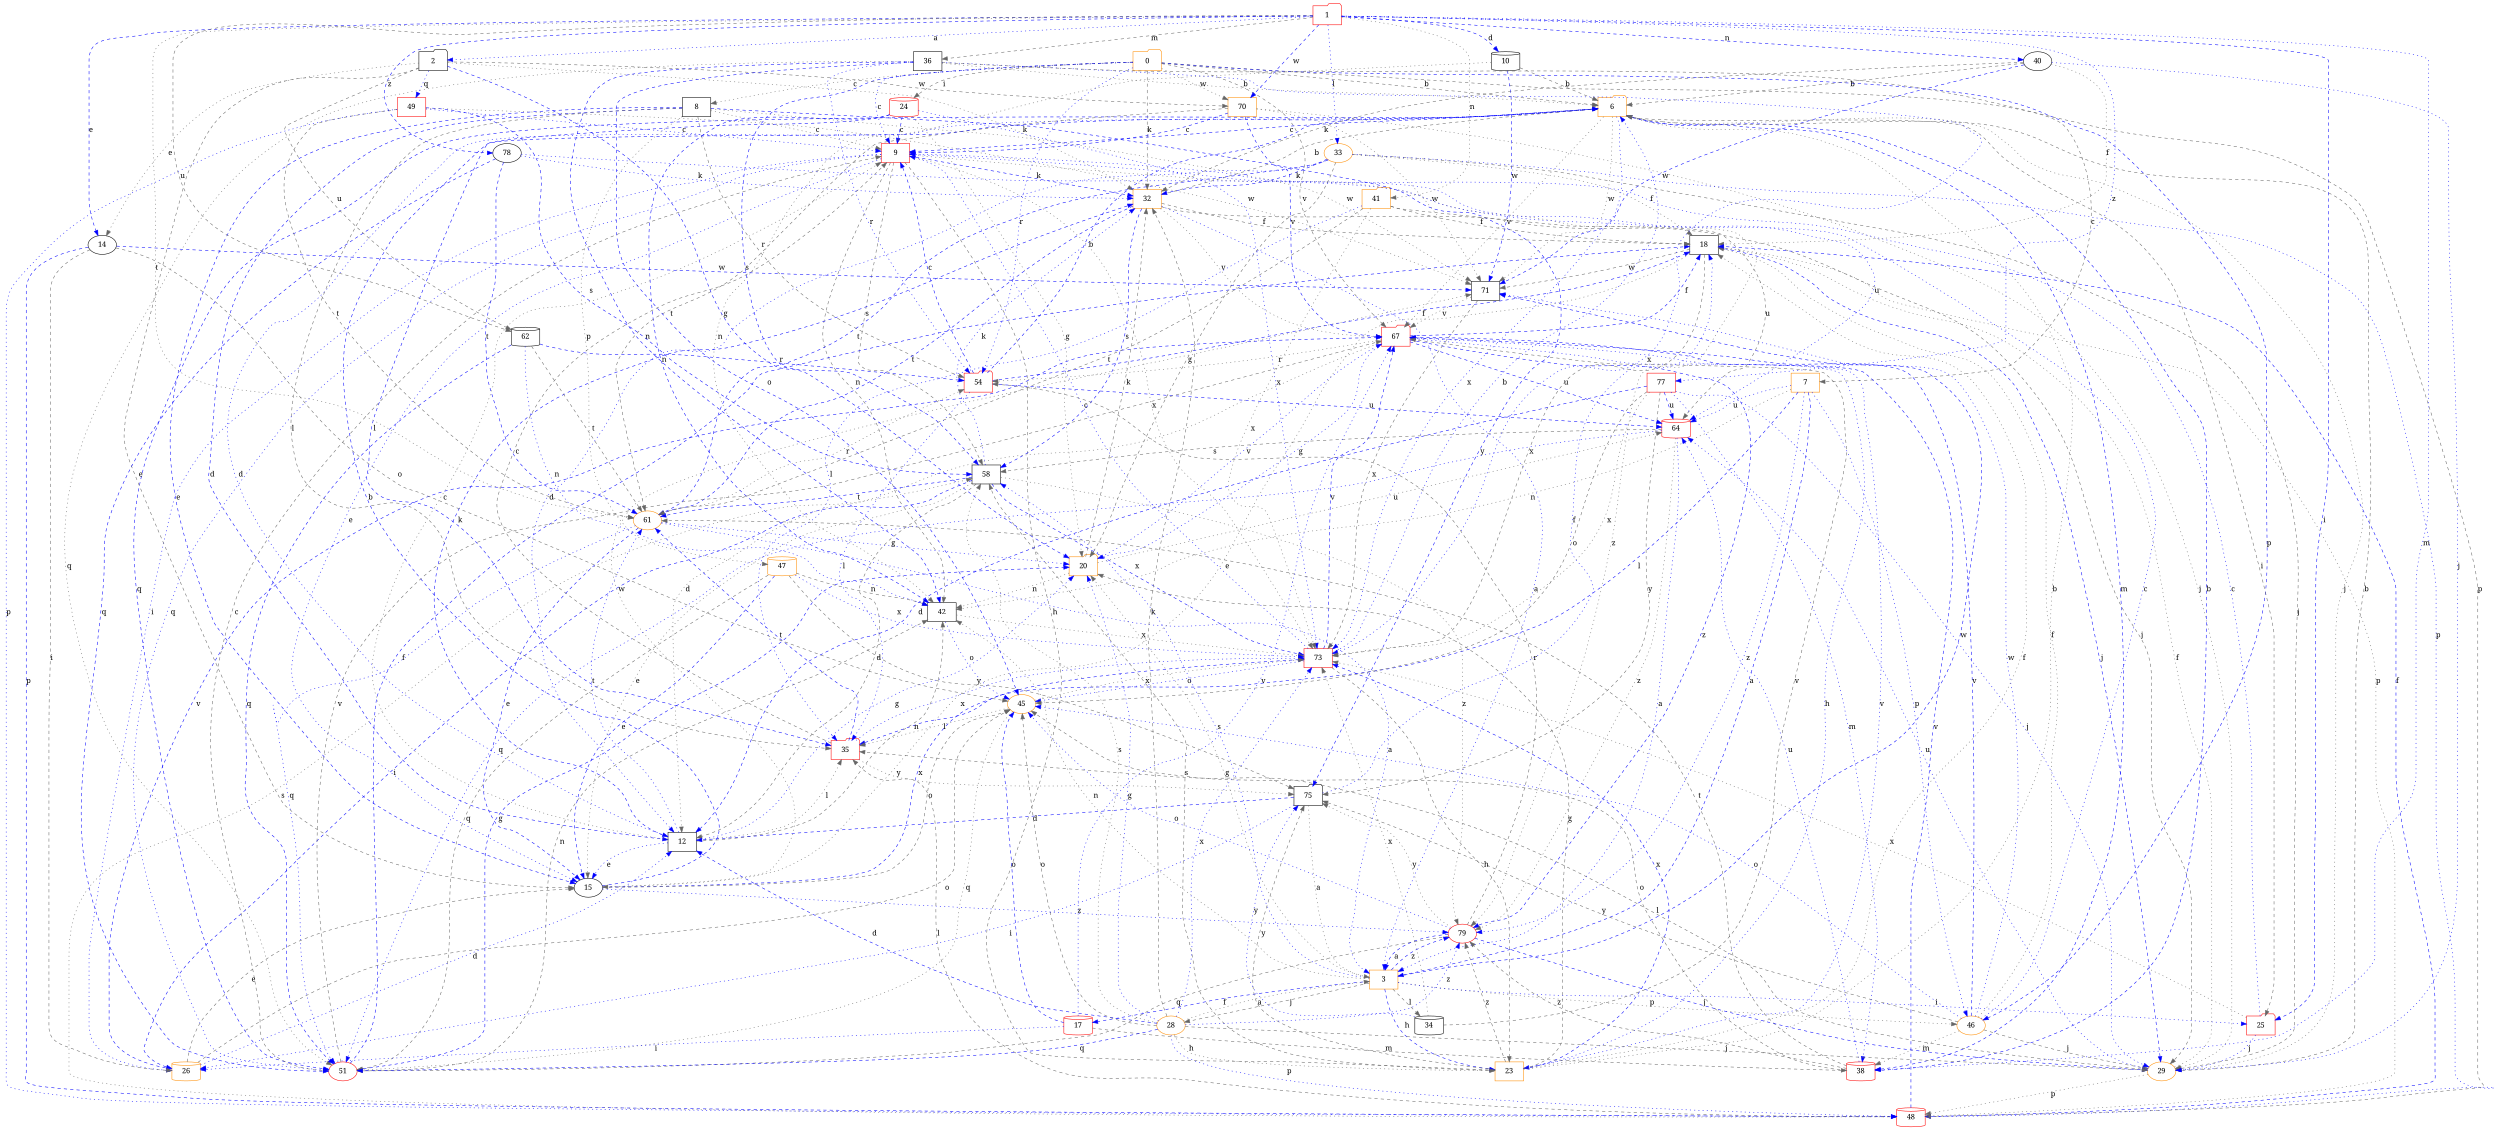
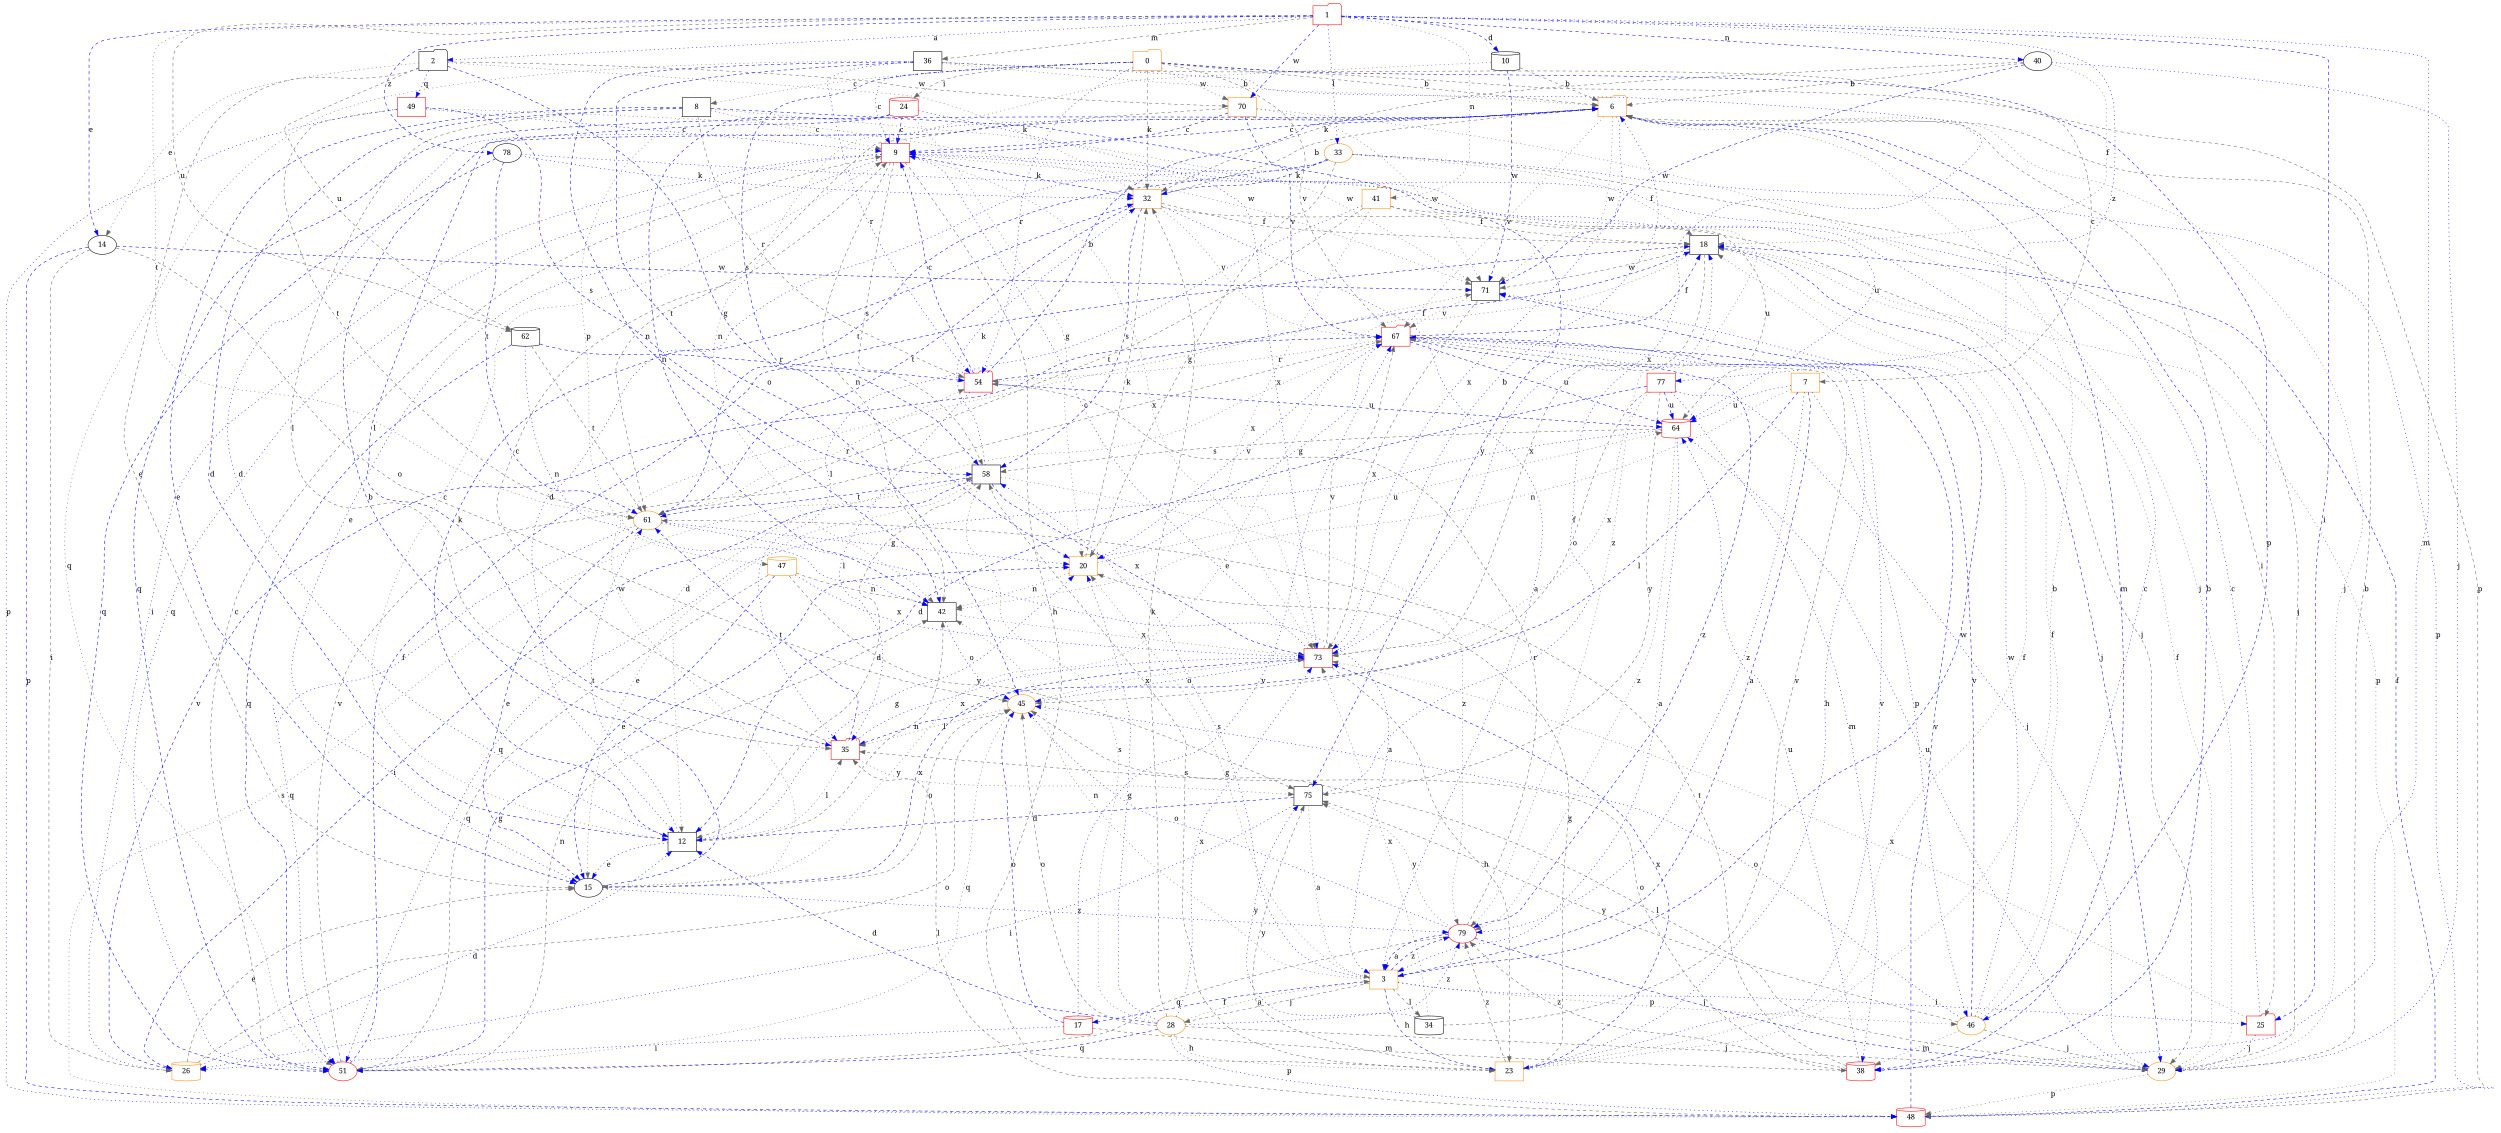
  strict digraph {
    fontname="Noto Serif"
    node [color=darkorange fontname="Noto Serif" shape=box]
    edge [color=blue fontname="Noto Serif" style=dashed]
    0 [shape=folder]
    6 [shape=folder]
    7
    8 [color=black]
    9 [color=red]
    24 [color=red shape=cylinder]
    32
    46 [shape=ellipse]
    54 [color=red shape=folder]
    58 [color=black]
    67 [color=red shape=folder]
    70
    25 [color=red shape=folder]
    38 [color=red shape=cylinder]
    71 [color=black]
    12 [color=black]
    29 [shape=ellipse]
    51 [color=red shape=ellipse]
    73 [color=red]
    3
    42 [color=black]
    79 [color=red shape=ellipse]
    35 [color=red shape=folder]
    64 [color=red shape=cylinder]
    15 [color=black shape=ellipse]
    47 [shape=cylinder]
    75 [color=black shape=folder]
    23
    26 [shape=cylinder]
    20 [shape=folder]
    61 [shape=ellipse]
    18 [color=black]
    45 [shape=ellipse]
    1 [color=red shape=folder]
    2 [color=black shape=folder]
    10 [color=black shape=cylinder]
    14 [color=black shape=ellipse]
    33 [shape=ellipse]
    36 [color=black]
    40 [color=black shape=ellipse]
    41 [shape=folder]
    62 [color=black shape=cylinder]
    77 [color=red]
    78 [color=black shape=ellipse]
    49 [color=red]
    48 [color=red shape=cylinder]
    17 [color=red shape=cylinder]
    28 [shape=ellipse]
    34 [color=black shape=cylinder]
    0 -> 6 [color=gray40 label=b]
    0 -> 7 [color=gray40 label=c]
    0 -> 8 [color=gray40 label=c style=dotted]
    0 -> 9 [label=c style=dotted]
    0 -> 24 [color=gray40 label=i]
    0 -> 32 [color=gray40 label=k]
    0 -> 46 [label=p]
    0 -> 54 [label=r style=dotted]
    0 -> 58 [label=s]
    0 -> 67 [color=gray40 label=v]
    0 -> 70 [color=gray40 label=w style=dotted]
    6 -> 9 [label=c]
    6 -> 67 [color=gray40 label=v style=dotted]
    6 -> 25 [color=gray40 label=i]
    6 -> 38 [label=m]
    6 -> 71 [color=gray40 label=w style=dotted]
    6 -> 12 [label=d style=dotted]
    6 -> 29 [color=gray40 label=j style=dotted]
    6 -> 51 [label=q]
    6 -> 73 [label=x style=dotted]
    7 -> 46 [label=p style=dotted]
    7 -> 3 [label=a]
    7 -> 42 [color=gray40 label=n style=dotted]
    7 -> 79 [label=z style=dotted]
    7 -> 35 [label=l]
    7 -> 64 [label=u style=dotted]
    8 -> 9 [color=gray40 label=c style=dotted]
    8 -> 54 [color=gray40 label=r]
    8 -> 71 [color=gray40 label=w style=dotted]
    8 -> 12 [label=d]
    8 -> 35 [color=gray40 label=l]
    8 -> 15 [label=e]
    8 -> 47 [color=gray40 label=p style=dotted]
    8 -> 75 [label=y]
    9 -> 32 [label=k]
    9 -> 58 [color=gray40 label=s]
    9 -> 51 [label=q style=dotted]
    9 -> 73 [color=gray40 label=x style=dotted]
    9 -> 42 [color=gray40 label=n]
    9 -> 79 [color=gray40 label=z style=dotted]
    9 -> 15 [label=e style=dotted]
    9 -> 23 [color=gray40 label=h]
    9 -> 26 [label=i style=dotted]
    24 -> 9 [label=c]
    24 -> 73 [label=x style=dotted]
    24 -> 42 [label=n]
    24 -> 35 [label=l]
    24 -> 20 [color=gray40 label=g style=dotted]
    32 -> 6 [color=gray40 label=b]
    32 -> 58 [label=s]
    32 -> 67 [color=gray40 label=v style=dotted]
    32 -> 29 [color=gray40 label=j]
    32 -> 3 [label=a style=dotted]
    32 -> 61 [label=t]
    32 -> 18 [color=gray40 label=f]
    46 -> 9 [label=c style=dotted]
    46 -> 67 [label=v]
    46 -> 38 [color=gray40 label=m style=dotted]
    46 -> 71 [label=w style=dotted]
    46 -> 29 [color=gray40 label=j]
    46 -> 75 [color=gray40 label=y]
    46 -> 18 [color=gray40 label=f style=dotted]
    46 -> 45 [label=o style=dotted]
    54 -> 6 [label=b]
    54 -> 9 [label=c]
    54 -> 35 [label=l style=dotted]
    54 -> 64 [label=u]
    54 -> 18 [label=f]
    58 -> 32 [label=k style=dotted]
    58 -> 12 [color=gray40 label=d]
    58 -> 73 [label=x]
    58 -> 79 [color=gray40 label=z style=dotted]
    58 -> 15 [color=gray40 label=e style=dotted]
    58 -> 26 [label=i]
    58 -> 61 [label=t]
    67 -> 54 [color=gray40 label=r style=dotted]
    67 -> 12 [color=gray40 label=d style=dotted]
    67 -> 79 [label=z]
    67 -> 64 [label=u]
    67 -> 23 [label=h style=dotted]
    67 -> 20 [label=g style=dotted]
    67 -> 18 [label=f]
    70 -> 9 [label=c]
    70 -> 67 [label=v]
    70 -> 71 [color=gray40 label=w style=dotted]
    70 -> 29 [color=gray40 label=j style=dotted]
    70 -> 61 [color=gray40 label=t]
    25 -> 9 [label=c style=dotted]
    25 -> 29 [label=j style=dotted]
    25 -> 73 [color=gray40 label=x style=dotted]
    38 -> 6 [label=b]
    38 -> 79 [color=gray40 label=z]
    38 -> 64 [label=u style=dotted]
    38 -> 61 [color=gray40 label=t]
    38 -> 45 [color=gray40 label=o]
    71 -> 67 [color=gray40 label=v style=dotted]
    71 -> 73 [color=gray40 label=x]
    12 -> 9 [color=gray40 label=c style=dotted]
    12 -> 32 [label=k]
    12 -> 42 [color=gray40 label=n]
    12 -> 35 [color=gray40 label=l style=dotted]
    12 -> 15 [label=e style=dotted]
    12 -> 20 [label=g style=dotted]
    12 -> 61 [label=t style=dotted]
    29 -> 6 [color=gray40 label=b]
    29 -> 35 [color=gray40 label=l]
    29 -> 64 [label=u style=dotted]
    29 -> 18 [color=gray40 label=f style=dotted]
    29 -> 48 [color=gray40 label=p style=dotted]
    51 -> 9 [color=gray40 label=c]
    51 -> 67 [color=gray40 label=v]
    51 -> 42 [color=gray40 label=n]
    51 -> 20 [label=g]
    51 -> 18 [label=f]
    73 -> 6 [label=b style=dotted]
    73 -> 9 [label=c style=dotted]
-   73 -> 67 [label=v]
+   73 -> 67 [color=gray40 label=v]
    73 -> 23 [color=gray40 label=h]
    73 -> 45 [label=o style=dotted]
    3 -> 46 [color=gray40 label=p style=dotted]
    3 -> 58 [label=s style=dotted]
    3 -> 25 [label=i style=dotted]
    3 -> 71 [label=w]
    3 -> 42 [color=gray40 label=n style=dotted]
    3 -> 79 [label=z]
    3 -> 23 [label=h]
    3 -> 20 [color=gray40 label=g style=dotted]
    3 -> 17 [label=f]
    3 -> 28 [color=gray40 label=j]
    3 -> 34 [color=gray40 label=l]
    42 -> 73 [color=gray40 label=x style=dotted]
    42 -> 45 [label=o style=dotted]
    79 -> 54 [color=gray40 label=r]
    79 -> 29 [label=j]
    79 -> 51 [color=gray40 label=q]
    79 -> 3 [label=a]
    79 -> 75 [color=gray40 label=y style=dotted]
    79 -> 45 [label=o style=dotted]
    35 -> 9 [color=gray40 label=c]
    35 -> 73 [label=x style=dotted]
    35 -> 75 [color=gray40 label=y style=dotted]
    35 -> 61 [label=t]
    64 -> 58 [color=gray40 label=s]
    64 -> 51 [label=q style=dotted]
    64 -> 3 [label=a style=dotted]
    64 -> 79 [color=gray40 label=z style=dotted]
    15 -> 6 [label=b]
    15 -> 71 [color=gray40 label=w style=dotted]
    15 -> 73 [label=x]
    15 -> 79 [label=z style=dotted]
    15 -> 45 [color=gray40 label=o]
    47 -> 51 [color=gray40 label=q]
    47 -> 73 [label=x style=dotted]
    47 -> 42 [color=gray40 label=n]
    47 -> 15 [label=e]
    47 -> 75 [color=gray40 label=y]
    75 -> 12 [label=d]
    75 -> 3 [color=gray40 label=a style=dotted]
    75 -> 26 [label=i style=dotted]
    75 -> 18 [label=f style=dotted]
    23 -> 6 [color=gray40 label=b style=dotted]
    23 -> 58 [color=gray40 label=s]
    23 -> 67 [label=v style=dotted]
    23 -> 73 [label=x]
    23 -> 79 [color=gray40 label=z]
    23 -> 75 [color=gray40 label=y]
    23 -> 20 [color=gray40 label=g]
    23 -> 18 [color=gray40 label=f style=dotted]
    26 -> 67 [label=v]
    26 -> 12 [label=d style=dotted]
    26 -> 15 [color=gray40 label=e]
    26 -> 45 [color=gray40 label=o]
    20 -> 32 [color=gray40 label=k]
    20 -> 67 [label=v style=dotted]
    20 -> 42 [color=gray40 label=n style=dotted]
    20 -> 64 [color=gray40 label=u style=dotted]
    61 -> 54 [color=gray40 label=r style=dotted]
    61 -> 51 [label=q style=dotted]
    61 -> 3 [label=a style=dotted]
    61 -> 15 [label=e]
    61 -> 20 [label=g style=dotted]
    18 -> 71 [color=gray40 label=w]
    18 -> 29 [label=j]
    18 -> 73 [color=gray40 label=x]
    18 -> 15 [color=gray40 label=e style=dotted]
    18 -> 48 [color=gray40 label=p style=dotted]
    45 -> 51 [color=gray40 label=q style=dotted]
    45 -> 73 [color=gray40 label=x style=dotted]
    45 -> 35 [color=gray40 label=l style=dotted]
    1 -> 70 [label=w]
    1 -> 25 [label=i]
    1 -> 38 [label=m style=dotted]
    1 -> 61 [color=gray40 label=t style=dotted]
    1 -> 2 [label=a style=dotted]
    1 -> 10 [label=d]
    1 -> 14 [label=e]
    1 -> 33 [label=l style=dotted]
    1 -> 36 [color=gray40 label=m]
    1 -> 40 [label=n]
    1 -> 41 [color=gray40 label=n style=dotted]
    1 -> 62 [color=gray40 label=u]
    1 -> 77 [label=z style=dotted]
    1 -> 78 [label=z]
    2 -> 32 [color=gray40 label=k style=dotted]
    2 -> 70 [color=gray40 label=w]
    2 -> 15 [color=gray40 label=e]
    2 -> 20 [label=g]
    2 -> 14 [color=gray40 label=e style=dotted]
    2 -> 62 [color=gray40 label=u]
    2 -> 49 [label=q style=dotted]
    10 -> 6 [color=gray40 label=b]
    10 -> 71 [label=w]
    10 -> 42 [color=gray40 label=n style=dotted]
    14 -> 71 [label=w]
    14 -> 26 [color=gray40 label=i]
    14 -> 45 [color=gray40 label=o]
    14 -> 48 [label=p]
    33 -> 32 [label=k]
    33 -> 12 [label=d style=dotted]
    33 -> 29 [color=gray40 label=j]
    33 -> 20 [color=gray40 label=g]
    33 -> 61 [label=t]
    33 -> 18 [color=gray40 label=f style=dotted]
    33 -> 48 [label=p style=dotted]
    36 -> 6 [color=gray40 label=b style=dotted]
    36 -> 54 [label=r style=dotted]
    36 -> 51 [color=gray40 label=q style=dotted]
    36 -> 73 [label=x style=dotted]
    36 -> 42 [label=n]
    36 -> 45 [label=o]
    36 -> 48 [color=gray40 label=p]
    40 -> 6 [color=gray40 label=b]
    40 -> 32 [color=gray40 label=k]
    40 -> 71 [label=w]
    40 -> 29 [label=j style=dotted]
    40 -> 18 [color=gray40 label=f style=dotted]
    41 -> 73 [color=gray40 label=x style=dotted]
    41 -> 35 [label=l style=dotted]
    41 -> 64 [color=gray40 label=u]
    41 -> 61 [color=gray40 label=t]
    41 -> 18 [color=gray40 label=f]
    62 -> 54 [label=r]
    62 -> 51 [label=q]
    62 -> 42 [label=n style=dotted]
    62 -> 61 [color=gray40 label=t]
    77 -> 38 [label=m style=dotted]
    77 -> 12 [label=d]
    77 -> 29 [label=j style=dotted]
    77 -> 73 [color=gray40 label=x style=dotted]
    77 -> 64 [label=u]
    77 -> 75 [color=gray40 label=y]
    77 -> 45 [color=gray40 label=o]
    78 -> 32 [label=k style=dotted]
    78 -> 51 [label=q]
    78 -> 64 [label=u style=dotted]
    78 -> 61 [label=t]
    49 -> 9 [label=c style=dotted]
    49 -> 58 [label=s]
    49 -> 71 [color=gray40 label=w style=dotted]
    49 -> 61 [color=gray40 label=t]
    49 -> 48 [label=p style=dotted]
    48 -> 58 [color=gray40 label=s style=dotted]
    48 -> 67 [label=v]
    48 -> 35 [color=gray40 label=l]
    48 -> 18 [label=f]
    17 -> 67 [label=v style=dotted]
    17 -> 38 [color=gray40 label=m]
    17 -> 26 [label=i style=dotted]
    17 -> 45 [label=o]
    28 -> 32 [color=gray40 label=k]
    28 -> 58 [color=gray40 label=s style=dotted]
    28 -> 12 [label=d]
    28 -> 29 [color=gray40 label=j]
    28 -> 51 [label=q]
    28 -> 73 [label=x style=dotted]
    28 -> 3 [color=gray40 label=a style=dotted]
    28 -> 79 [label=z style=dotted]
    28 -> 23 [color=gray40 label=h style=dotted]
    28 -> 20 [label=g style=dotted]
    28 -> 45 [color=gray40 label=o]
    28 -> 48 [label=p style=dotted]
    34 -> 67 [color=gray40 label=v]
    34 -> 73 [color=gray40 label=x style=dotted]
    34 -> 75 [label=y style=dotted]
  }
